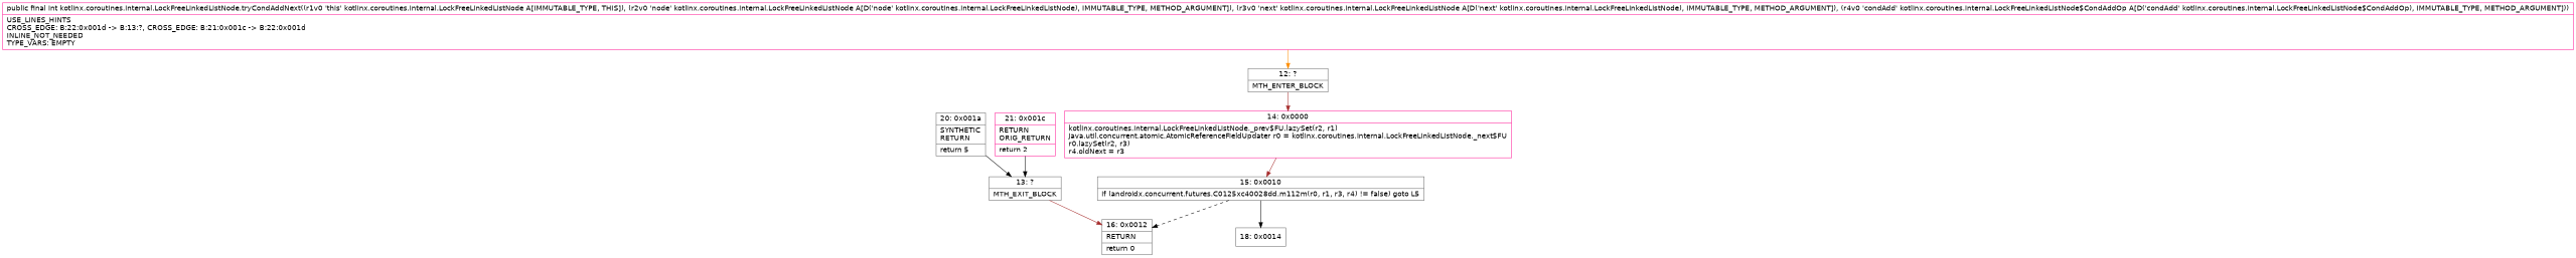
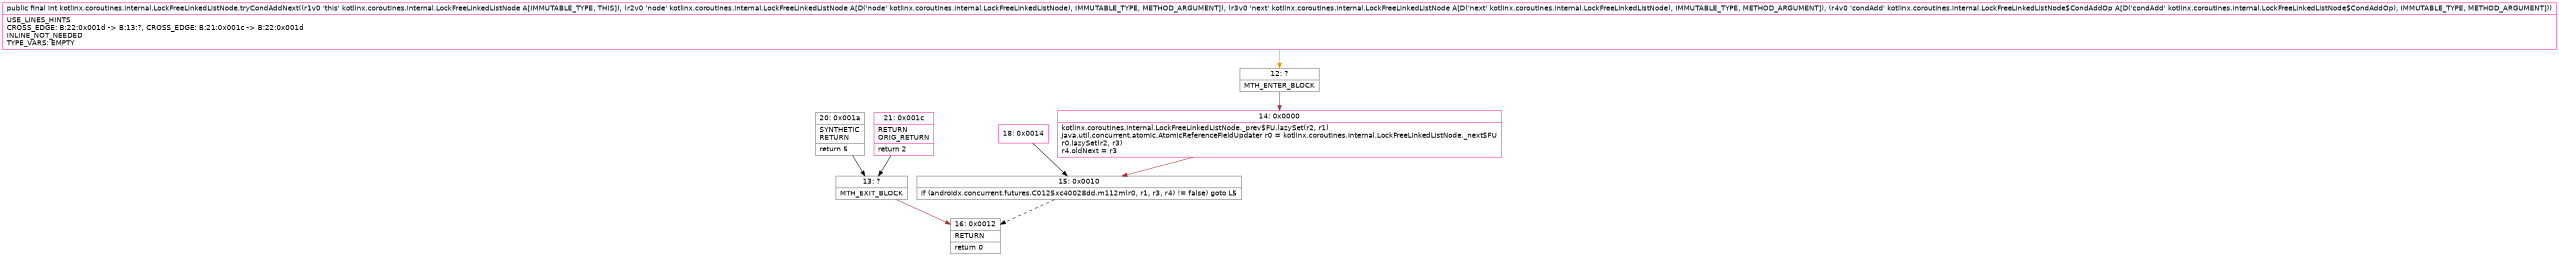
  digraph {
    fontname="DejaVu Sans"
    node [color=gray40 fontname="DejaVu Sans" shape=record]
    edge [color=black fontname="DejaVu Sans"]
    n1 [label="{12\:\ ?|MTH_ENTER_BLOCK\l}"]
    n2 [color=deeppink label="{14\:\ 0x0000|kotlinx.coroutines.internal.LockFreeLinkedListNode._prev$FU.lazySet(r2, r1)\ljava.util.concurrent.atomic.AtomicReferenceFieldUpdater r0 = kotlinx.coroutines.internal.LockFreeLinkedListNode._next$FU\lr0.lazySet(r2, r3)\lr4.oldNext = r3\l}"]
    n3 [label="{15\:\ 0x0010|if (androidx.concurrent.futures.C0125xc40028dd.m112m(r0, r1, r3, r4) != false) goto L5\l}"]
    n4 [label="{16\:\ 0x0012|RETURN\l|return 0\l}"]
-   n5 [label="{18\:\ 0x0014}"]
+   n5 [color=deeppink label="{18\:\ 0x0014}"]
    n6 [label="{13\:\ ?|MTH_EXIT_BLOCK\l}"]
    n7 [label="{20\:\ 0x001a|SYNTHETIC\lRETURN\l|return 5\l}"]
    n8 [color=deeppink label="{21\:\ 0x001c|RETURN\lORIG_RETURN\l|return 2\l}"]
    n9 [color=deeppink label="{public final int kotlinx.coroutines.internal.LockFreeLinkedListNode.tryCondAddNext((r1v0 'this' kotlinx.coroutines.internal.LockFreeLinkedListNode A[IMMUTABLE_TYPE, THIS]), (r2v0 'node' kotlinx.coroutines.internal.LockFreeLinkedListNode A[D('node' kotlinx.coroutines.internal.LockFreeLinkedListNode), IMMUTABLE_TYPE, METHOD_ARGUMENT]), (r3v0 'next' kotlinx.coroutines.internal.LockFreeLinkedListNode A[D('next' kotlinx.coroutines.internal.LockFreeLinkedListNode), IMMUTABLE_TYPE, METHOD_ARGUMENT]), (r4v0 'condAdd' kotlinx.coroutines.internal.LockFreeLinkedListNode$CondAddOp A[D('condAdd' kotlinx.coroutines.internal.LockFreeLinkedListNode$CondAddOp), IMMUTABLE_TYPE, METHOD_ARGUMENT]))  | USE_LINES_HINTS\lCROSS_EDGE: B:22:0x001d \-\> B:13:?, CROSS_EDGE: B:21:0x001c \-\> B:22:0x001d\lINLINE_NOT_NEEDED\lTYPE_VARS: EMPTY\l}"]
    n1 -> n2 [color=brown]
    n2 -> n3 [color=brown]
    n3 -> n4 [style=dashed]
-   n3 -> n5
+   n5 -> n3
    n6 -> n4 [color=brown]
    n7 -> n6
    n8 -> n6
    n9 -> n1 [color=darkorange]
  }
